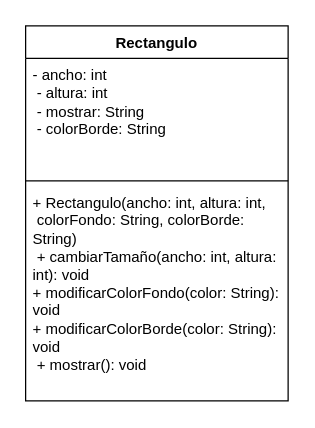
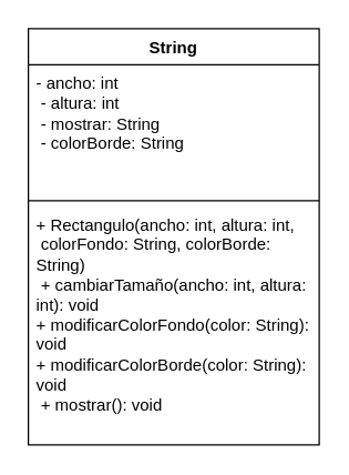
  <mxCell id="0" />
  <mxCell id="1" parent="0" />
- <mxCell id="2" value="Rectangulo" style="swimlane;fontStyle=1;align=center;verticalAlign=top;childLayout=stackLayout;horizontal=1;startSize=26;horizontalStack=0;resizeParent=1;resizeParentMax=0;resizeLast=0;collapsible=1;marginBottom=0;whiteSpace=wrap;html=1;" vertex="1" parent="1"><mxGeometry x="20" y="20" width="210" height="300" as="geometry" /></mxCell>
+ <mxCell id="2" value="String" style="swimlane;fontStyle=1;align=center;verticalAlign=top;childLayout=stackLayout;horizontal=1;startSize=26;horizontalStack=0;resizeParent=1;resizeParentMax=0;resizeLast=0;collapsible=1;marginBottom=0;whiteSpace=wrap;html=1;" vertex="1" parent="1"><mxGeometry x="20" y="20" width="210" height="300" as="geometry" /></mxCell>
  <mxCell id="3" value="- ancho: int&amp;nbsp;&lt;div&gt;&amp;nbsp;- altura: int&amp;nbsp;&lt;div&gt;&amp;nbsp;- mostrar: String&amp;nbsp;&lt;div&gt;&amp;nbsp;- colorBorde: String &lt;/div&gt;&lt;/div&gt;&lt;/div&gt;" style="text;strokeColor=none;fillColor=none;align=left;verticalAlign=top;spacingLeft=4;spacingRight=4;overflow=hidden;rotatable=0;points=[[0,0.5],[1,0.5]];portConstraint=eastwest;whiteSpace=wrap;html=1;" vertex="1" parent="2"><mxGeometry y="26" width="210" height="94" as="geometry" /></mxCell>
  <mxCell id="4" value="" style="line;strokeWidth=1;fillColor=none;align=left;verticalAlign=middle;spacingTop=-1;spacingLeft=3;spacingRight=3;rotatable=0;labelPosition=right;points=[];portConstraint=eastwest;strokeColor=inherit;" vertex="1" parent="2"><mxGeometry y="120" width="210" height="8" as="geometry" /></mxCell>
  <mxCell id="5" value="+ Rectangulo(ancho: int, altura: int, &amp;nbsp;colorFondo: String, colorBorde: String)&lt;div&gt;&amp;nbsp;+ cambiarTamaño(ancho: int, altura: int): void&amp;nbsp;&lt;br&gt;+ modificarColorFondo(color: String): void&amp;nbsp;&lt;br&gt;+ modificarColorBorde(color: String): void&amp;nbsp;&lt;br&gt;&amp;nbsp;+ mostrar(): void&lt;/div&gt;" style="text;strokeColor=none;fillColor=none;align=left;verticalAlign=top;spacingLeft=4;spacingRight=4;overflow=hidden;rotatable=0;points=[[0,0.5],[1,0.5]];portConstraint=eastwest;whiteSpace=wrap;html=1;" vertex="1" parent="2"><mxGeometry y="128" width="210" height="172" as="geometry" /></mxCell>
